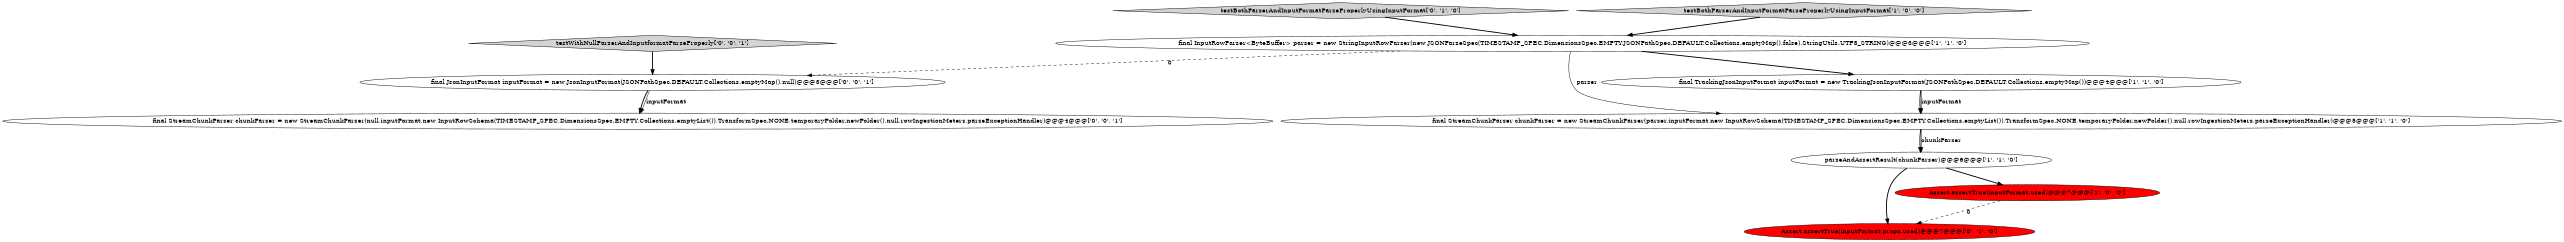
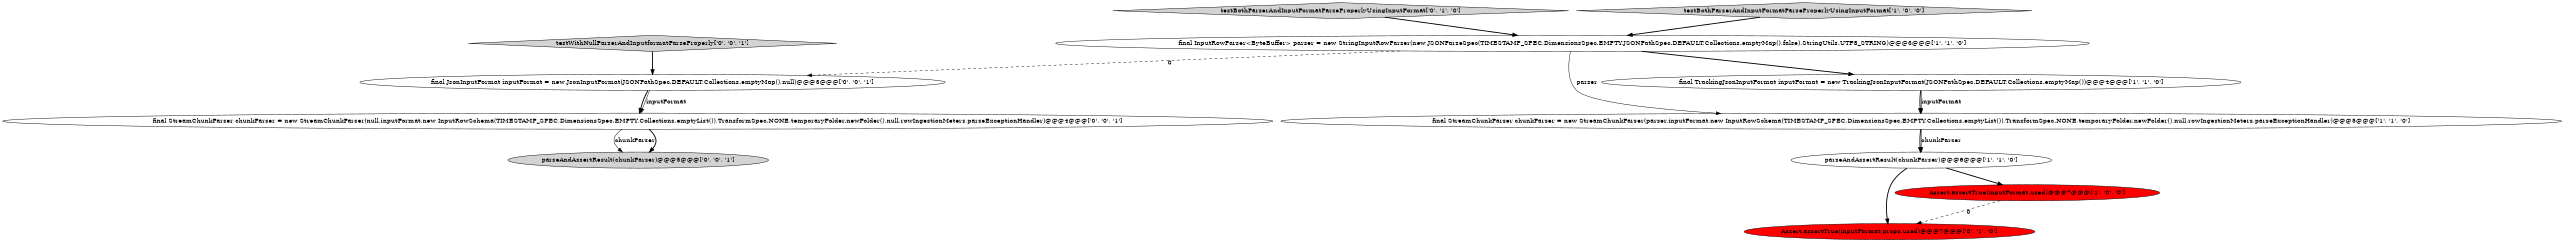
  digraph {
    node [fillcolor=white shape=ellipse style=filled]
    edge [style=bold]
    n1 [label="parseAndAssertResult(chunkParser)@@@6@@@['1', '1', '0']"]
    n2 [fillcolor=red label="Assert.assertTrue(inputFormat.props.used)@@@7@@@['0', '1', '0']"]
    n3 [fillcolor=red label="Assert.assertTrue(inputFormat.used)@@@7@@@['1', '0', '0']"]
    n4 [fillcolor=lightgray label="testBothParserAndInputFormatParseProperlyUsingInputFormat['0', '1', '0']" shape=diamond]
    n5 [label="final InputRowParser<ByteBuffer> parser = new StringInputRowParser(new JSONParseSpec(TIMESTAMP_SPEC,DimensionsSpec.EMPTY,JSONPathSpec.DEFAULT,Collections.emptyMap(),false),StringUtils.UTF8_STRING)@@@3@@@['1', '1', '0']"]
    n6 [label="final JsonInputFormat inputFormat = new JsonInputFormat(JSONPathSpec.DEFAULT,Collections.emptyMap(),null)@@@3@@@['0', '0', '1']"]
    n7 [label="final StreamChunkParser chunkParser = new StreamChunkParser(null,inputFormat,new InputRowSchema(TIMESTAMP_SPEC,DimensionsSpec.EMPTY,Collections.emptyList()),TransformSpec.NONE,temporaryFolder.newFolder(),null,rowIngestionMeters,parseExceptionHandler)@@@4@@@['0', '0', '1']"]
    n8 [fillcolor=lightgray label="testWithNullParserAndInputformatParseProperly['0', '0', '1']" shape=diamond]
+   n9 [fillcolor=lightgray label="parseAndAssertResult(chunkParser)@@@5@@@['0', '0', '1']"]
    n10 [label="final StreamChunkParser chunkParser = new StreamChunkParser(parser,inputFormat,new InputRowSchema(TIMESTAMP_SPEC,DimensionsSpec.EMPTY,Collections.emptyList()),TransformSpec.NONE,temporaryFolder.newFolder(),null,rowIngestionMeters,parseExceptionHandler)@@@5@@@['1', '1', '0']"]
    n11 [label="final TrackingJsonInputFormat inputFormat = new TrackingJsonInputFormat(JSONPathSpec.DEFAULT,Collections.emptyMap())@@@4@@@['1', '1', '0']"]
    n12 [fillcolor=lightgray label="testBothParserAndInputFormatParseProperlyUsingInputFormat['1', '0', '0']" shape=diamond]
    n1 -> n2
    n1 -> n3
    n3 -> n2 [label=0 style=dashed]
    n4 -> n5
    n5 -> n6 [label=0 style=dashed]
    n5 -> n10 [label=parser style=solid]
    n5 -> n11
    n6 -> n7
    n6 -> n7 [label=inputFormat style=solid]
+   n7 -> n9 [label=chunkParser style=solid]
+   n7 -> n9
    n8 -> n6
    n10 -> n1
    n10 -> n1 [label=chunkParser style=solid]
    n11 -> n10
    n11 -> n10 [label=inputFormat style=solid]
    n12 -> n5
  }
